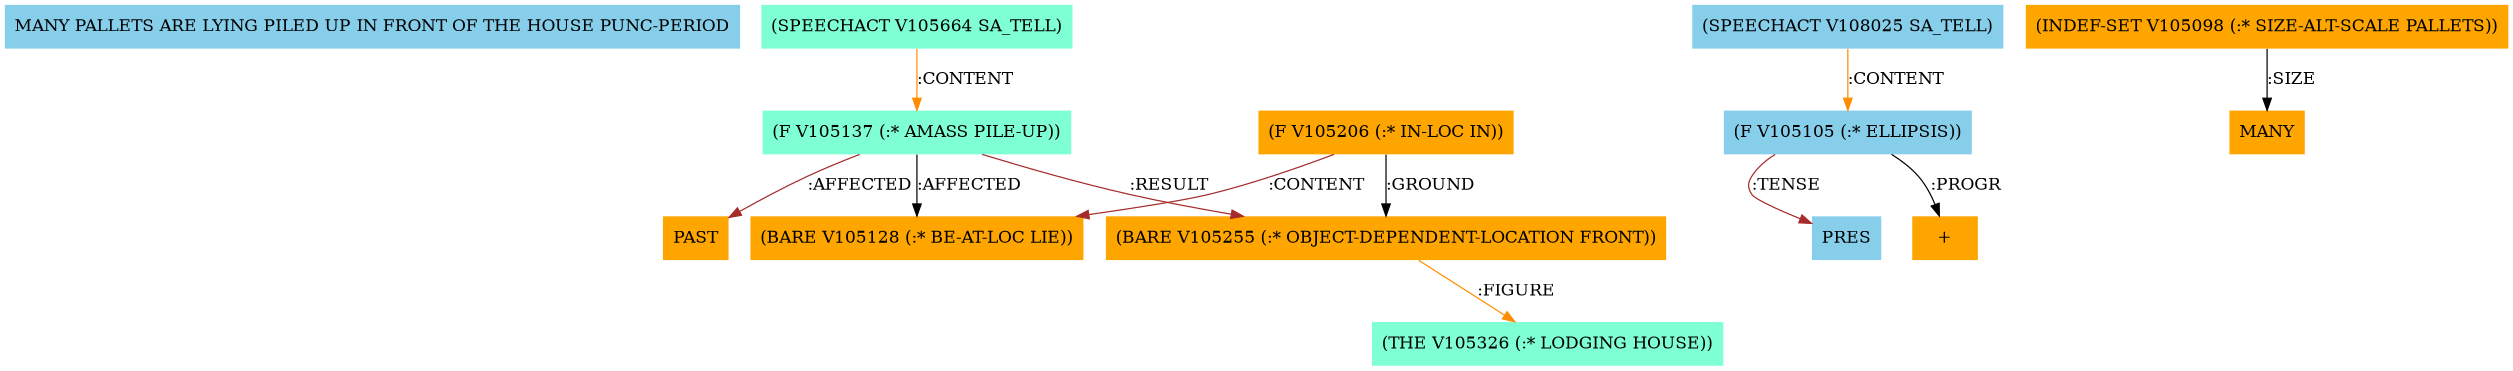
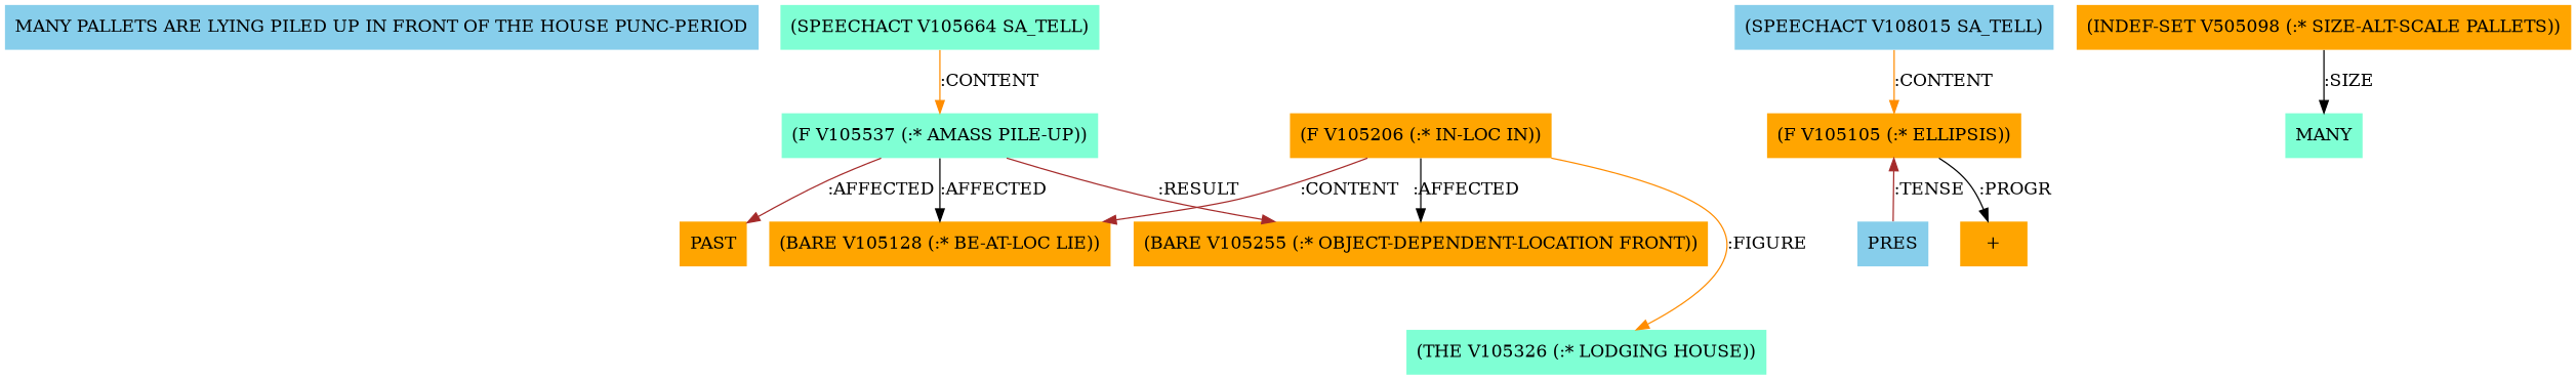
  digraph {
    node [fillcolor=orange shape=none style=filled]
    edge [color=black]
    "MANY PALLETS ARE LYING PILED UP IN FRONT OF THE HOUSE PUNC-PERIOD" [fillcolor=skyblue]
    n2 [fillcolor=aquamarine label="(SPEECHACT V105664 SA_TELL)"]
-   n3 [fillcolor=aquamarine label="(F V105137 (:* AMASS PILE-UP))"]
+   n3 [fillcolor=aquamarine label="(F V105537 (:* AMASS PILE-UP))"]
    n4 [label="(BARE V105128 (:* BE-AT-LOC LIE))"]
    n5 [label=PAST]
    n6 [label="(BARE V105255 (:* OBJECT-DEPENDENT-LOCATION FRONT))"]
    n7 [label="(F V105206 (:* IN-LOC IN))"]
    n8 [fillcolor=aquamarine label="(THE V105326 (:* LODGING HOUSE))"]
-   n9 [fillcolor=skyblue label="(SPEECHACT V108025 SA_TELL)"]
-   n10 [fillcolor=skyblue label="(F V105105 (:* ELLIPSIS))"]
+   n9 [fillcolor=skyblue label="(SPEECHACT V108015 SA_TELL)"]
+   n10 [label="(F V105105 (:* ELLIPSIS))"]
    n11 [fillcolor=skyblue label=PRES]
    n12 [label="+"]
-   n13 [label="(INDEF-SET V105098 (:* SIZE-ALT-SCALE PALLETS))"]
-   n14 [label=MANY]
+   n13 [label="(INDEF-SET V505098 (:* SIZE-ALT-SCALE PALLETS))"]
+   n14 [fillcolor=aquamarine label=MANY]
    n2 -> n3 [color=darkorange label=":CONTENT"]
    n3 -> n4 [label=":AFFECTED"]
    n3 -> n5 [color=brown label=":AFFECTED"]
    n3 -> n6 [color=brown label=":RESULT"]
-   n6 -> n8 [color=darkorange label=":FIGURE"]
+   n7 -> n8 [color=darkorange label=":FIGURE"]
    n7 -> n4 [color=brown label=":CONTENT"]
-   n7 -> n6 [label=":GROUND"]
+   n7 -> n6 [label=":AFFECTED"]
    n9 -> n10 [color=darkorange label=":CONTENT"]
-   n10 -> n11 [color=brown label=":TENSE"]
+   n11 -> n10 [color=brown label=":TENSE"]
    n10 -> n12 [label=":PROGR"]
    n13 -> n14 [label=":SIZE"]
  }
